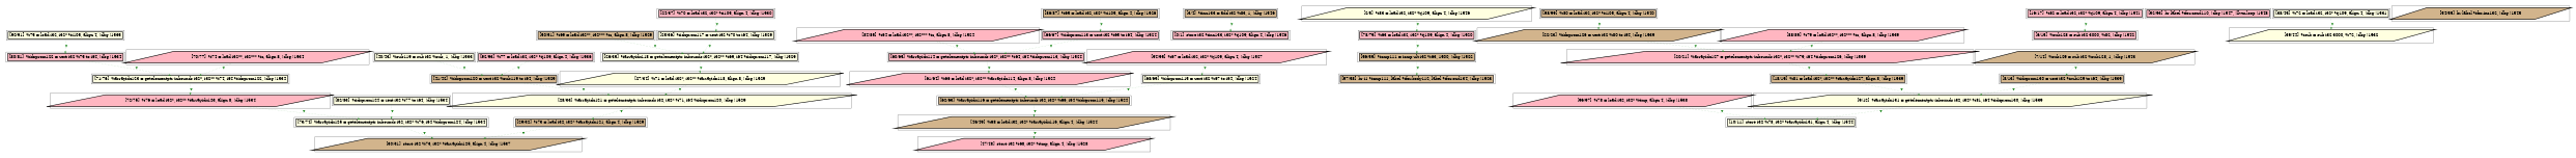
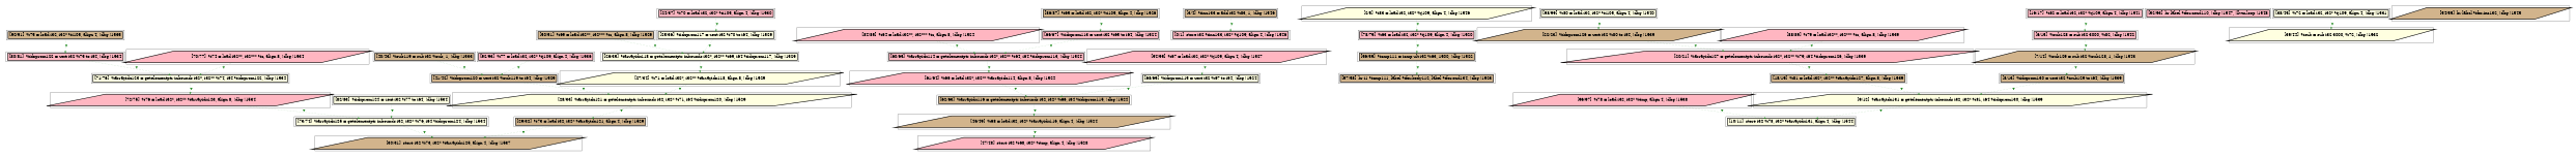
  digraph {
    node [fillcolor=lightpink fontsize=20 penwidth=3.0 shape=box style=filled]
    edge [color=forestgreen fontcolor=forestgreen style=dotted]
    n1 [fillcolor=lightyellow label="[27/34]  %71 = load i32*, i32** %arrayidx118, align 8, !dbg !1529" shape=parallelogram]
    n2 [label="[24/37]  %70 = load i32, i32* %i105, align 4, !dbg !1530"]
    n3 [label="[80/81]  %idxprom122 = zext i32 %75 to i64, !dbg !1534"]
    n4 [fillcolor=tan label="[46/49]  %68 = load i32, i32* %arrayidx116, align 4, !dbg !1524" shape=parallelogram]
    n5 [fillcolor=tan label="[50/51]  %69 = load i32**, i32*** %c, align 8, !dbg !1529"]
    n6 [fillcolor=tan label="[3/4]  %inc133 = add i32 %83, 1, !dbg !1546"]
    n7 [fillcolor=lightyellow label="[28/33]  %arrayidx121 = getelementptr inbounds i32, i32* %71, i64 %idxprom120, !dbg !1529" shape=parallelogram]
-   n8 [fillcolor=lightyellow label="[40/43]  %sub119 = sub i32 %sub, 1, !dbg !1533"]
+   n8 [fillcolor=tan label="[40/43]  %sub119 = sub i32 %sub, 1, !dbg !1533"]
    n9 [label="[78/79]  %63 = load i32, i32* %j109, align 4, !dbg !1520"]
    n10 [fillcolor=tan label="[8/13]  %idxprom130 = zext i32 %sub129 to i64, !dbg !1539"]
    n11 [label="[52/53]  br label %for.cond110, !dbg !1547, !llvm.loop !1548"]
    n12 [fillcolor=tan label="[57/58]  br i1 %cmp111, label %for.body112, label %for.end134, !dbg !1523"]
    n13 [label="[70/77]  %74 = load i32**, i32*** %c, align 8, !dbg !1534" shape=parallelogram]
    n14 [label="[47/48]  store i32 %68, i32* %tmp, align 4, !dbg !1528" shape=parallelogram]
    n15 [fillcolor=lightyellow label="[71/76]  %arrayidx123 = getelementptr inbounds i32*, i32** %74, i64 %idxprom122, !dbg !1534"]
    n16 [label="[72/75]  %76 = load i32*, i32** %arrayidx123, align 8, !dbg !1534" shape=parallelogram]
    n17 [fillcolor=tan label="[29/32]  %73 = load i32, i32* %arrayidx121, align 4, !dbg !1529"]
    n18 [fillcolor=lightyellow label="[73/74]  %arrayidx125 = getelementptr inbounds i32, i32* %76, i64 %idxprom124, !dbg !1534"]
    n19 [fillcolor=tan label="[86/87]  %65 = load i32, i32* %i105, align 4, !dbg !1526"]
    n20 [fillcolor=tan label="[30/31]  store i32 %73, i32* %arrayidx125, align 4, !dbg !1537" shape=parallelogram]
    n21 [fillcolor=lightyellow label="[9/12]  %arrayidx131 = getelementptr inbounds i32, i32* %81, i64 %idxprom130, !dbg !1539" shape=parallelogram]
    n22 [label="[84/85]  %64 = load i32**, i32*** %c, align 8, !dbg !1524" shape=parallelogram]
    n23 [fillcolor=lightyellow label="[38/45]  %72 = load i32, i32* %j109, align 4, !dbg !1531"]
    n24 [fillcolor=tan label="[22/23]  %idxprom126 = zext i32 %80 to i64, !dbg !1539" shape=parallelogram]
    n25 [fillcolor=tan label="[62/63]  %arrayidx116 = getelementptr inbounds i32, i32* %66, i64 %idxprom115, !dbg !1524"]
    n26 [fillcolor=lightyellow label="[25/36]  %idxprom117 = zext i32 %70 to i64, !dbg !1529"]
    n27 [label="[0/1]  store i32 %inc133, i32* %j109, align 4, !dbg !1546"]
    n28 [fillcolor=lightyellow label="[82/83]  %idxprom124 = zext i32 %77 to i64, !dbg !1534"]
    n29 [label="[20/21]  %arrayidx127 = getelementptr inbounds i32*, i32** %79, i64 %idxprom126, !dbg !1539" shape=parallelogram]
    n30 [fillcolor=lightyellow label="[39/44]  %sub = sub i32 3000, %72, !dbg !1532" shape=parallelogram]
    n31 [fillcolor=lightyellow label="[2/5]  %83 = load i32, i32* %j109, align 4, !dbg !1546" shape=parallelogram]
    n32 [fillcolor=lightyellow label="[10/11]  store i32 %78, i32* %arrayidx131, align 4, !dbg !1544"]
    n33 [label="[16/17]  %82 = load i32, i32* %j109, align 4, !dbg !1541"]
    n34 [fillcolor=lightyellow label="[26/35]  %arrayidx118 = getelementptr inbounds i32*, i32** %69, i64 %idxprom117, !dbg !1529"]
    n35 [fillcolor=tan label="[18/19]  %81 = load i32*, i32** %arrayidx127, align 8, !dbg !1539"]
    n36 [label="[96/97]  %78 = load i32, i32* %tmp, align 4, !dbg !1538" shape=parallelogram]
    n37 [label="[6/15]  %sub128 = sub i32 3000, %82, !dbg !1542"]
    n38 [fillcolor=tan label="[54/55]  br label %for.inc132, !dbg !1545" shape=parallelogram]
-   n39 [fillcolor=lightyellow label="[90/91]  %75 = load i32, i32* %i105, align 4, !dbg !1535"]
+   n39 [fillcolor=tan label="[90/91]  %75 = load i32, i32* %i105, align 4, !dbg !1535"]
    n40 [label="[66/67]  %idxprom113 = zext i32 %65 to i64, !dbg !1524"]
-   n41 [fillcolor=tan label="[98/99]  %80 = load i32, i32* %i105, align 4, !dbg !1540"]
+   n41 [fillcolor=lightyellow label="[98/99]  %80 = load i32, i32* %i105, align 4, !dbg !1540"]
    n42 [label="[61/64]  %66 = load i32*, i32** %arrayidx114, align 8, !dbg !1524" shape=parallelogram]
    n43 [label="[94/95]  %67 = load i32, i32* %j109, align 4, !dbg !1527" shape=parallelogram]
    n44 [fillcolor=tan label="[7/14]  %sub129 = sub i32 %sub128, 1, !dbg !1543" shape=parallelogram]
    n45 [fillcolor=tan label="[41/42]  %idxprom120 = zext i32 %sub119 to i64, !dbg !1529"]
    n46 [label="[92/93]  %77 = load i32, i32* %j109, align 4, !dbg !1536"]
    n47 [label="[88/89]  %79 = load i32**, i32*** %c, align 8, !dbg !1539" shape=parallelogram]
    n48 [label="[60/65]  %arrayidx114 = getelementptr inbounds i32*, i32** %64, i64 %idxprom113, !dbg !1524"]
    n49 [fillcolor=lightyellow label="[68/69]  %idxprom115 = zext i32 %67 to i64, !dbg !1524"]
    n50 [fillcolor=tan label="[56/59]  %cmp111 = icmp ult i32 %63, 1500, !dbg !1522"]
    subgraph cluster_1 {
      n1
    }
    subgraph cluster_2 {
      n2
    }
    subgraph cluster_3 {
      n3
    }
    subgraph cluster_4 {
      n4
    }
    subgraph cluster_5 {
      n5
    }
    subgraph cluster_6 {
      n6
    }
    subgraph cluster_7 {
      n7
    }
    subgraph cluster_8 {
      n8
    }
    subgraph cluster_9 {
      n9
    }
    subgraph cluster_10 {
      n10
    }
    subgraph cluster_11 {
      n11
    }
    subgraph cluster_12 {
      n12
    }
    subgraph cluster_13 {
      n13
    }
    subgraph cluster_14 {
      n14
    }
    subgraph cluster_15 {
      n15
    }
    subgraph cluster_16 {
      n16
    }
    subgraph cluster_17 {
      n17
    }
    subgraph cluster_18 {
      n18
    }
    subgraph cluster_19 {
      n19
    }
    subgraph cluster_20 {
      n20
    }
    subgraph cluster_21 {
      n21
    }
    subgraph cluster_22 {
      n22
    }
    subgraph cluster_23 {
      n23
    }
    subgraph cluster_24 {
      n24
    }
    subgraph cluster_25 {
      n25
    }
    subgraph cluster_26 {
      n26
    }
    subgraph cluster_27 {
      n27
    }
    subgraph cluster_28 {
      n28
    }
    subgraph cluster_29 {
      n29
    }
    subgraph cluster_30 {
      n30
    }
    subgraph cluster_31 {
      n31
    }
    subgraph cluster_32 {
      n32
    }
    subgraph cluster_33 {
      n33
    }
    subgraph cluster_34 {
      n34
    }
    subgraph cluster_35 {
      n35
    }
    subgraph cluster_36 {
      n36
    }
    subgraph cluster_37 {
      n37
    }
    subgraph cluster_38 {
      n38
    }
    subgraph cluster_39 {
      n39
    }
    subgraph cluster_40 {
      n40
    }
    subgraph cluster_41 {
      n41
    }
    subgraph cluster_42 {
      n42
    }
    subgraph cluster_43 {
      n43
    }
    subgraph cluster_44 {
      n44
    }
    subgraph cluster_45 {
      n45
    }
    subgraph cluster_46 {
      n46
    }
    subgraph cluster_47 {
      n47
    }
    subgraph cluster_48 {
      n48
    }
    subgraph cluster_49 {
      n49
    }
    subgraph cluster_50 {
      n50
    }
    n1 -> n7 [label=T]
    n2 -> n26 [label=T]
    n3 -> n15 [label=T]
    n4 -> n14 [label=T]
    n5 -> n34 [label=T]
    n6 -> n27 [label=T]
    n7 -> n17 [label=T]
    n8 -> n45 [label=T]
    n9 -> n50 [label=T]
    n10 -> n21 [label=T]
    n13 -> n15 [label=T]
    n15 -> n16 [label=T]
    n16 -> n18 [label=T]
    n17 -> n20 [label=T]
    n18 -> n20 [label=T]
    n19 -> n40 [label=T]
    n21 -> n32 [label=T]
    n22 -> n48 [label=T]
    n23 -> n30 [label=T]
    n24 -> n29 [label=T]
    n25 -> n4 [label=T]
    n26 -> n34 [label=T]
    n28 -> n18 [label=T]
    n29 -> n35 [label=T]
    n31 -> n9 [label=T]
    n33 -> n37 [label=T]
    n34 -> n1 [label=T]
    n35 -> n21 [label=T]
    n36 -> n32 [label=T]
+   n37 -> n44 [label=T]
    n39 -> n3 [label=T]
    n40 -> n48 [label=T]
    n41 -> n24 [label=T]
    n42 -> n25 [label=T]
    n43 -> n49 [label=T]
    n44 -> n10 [label=T]
    n45 -> n7 [label=T]
    n46 -> n45 [label=T]
    n47 -> n29 [label=T]
    n48 -> n42 [label=T]
    n49 -> n25 [label=T]
    n50 -> n12 [label=T]
  }
